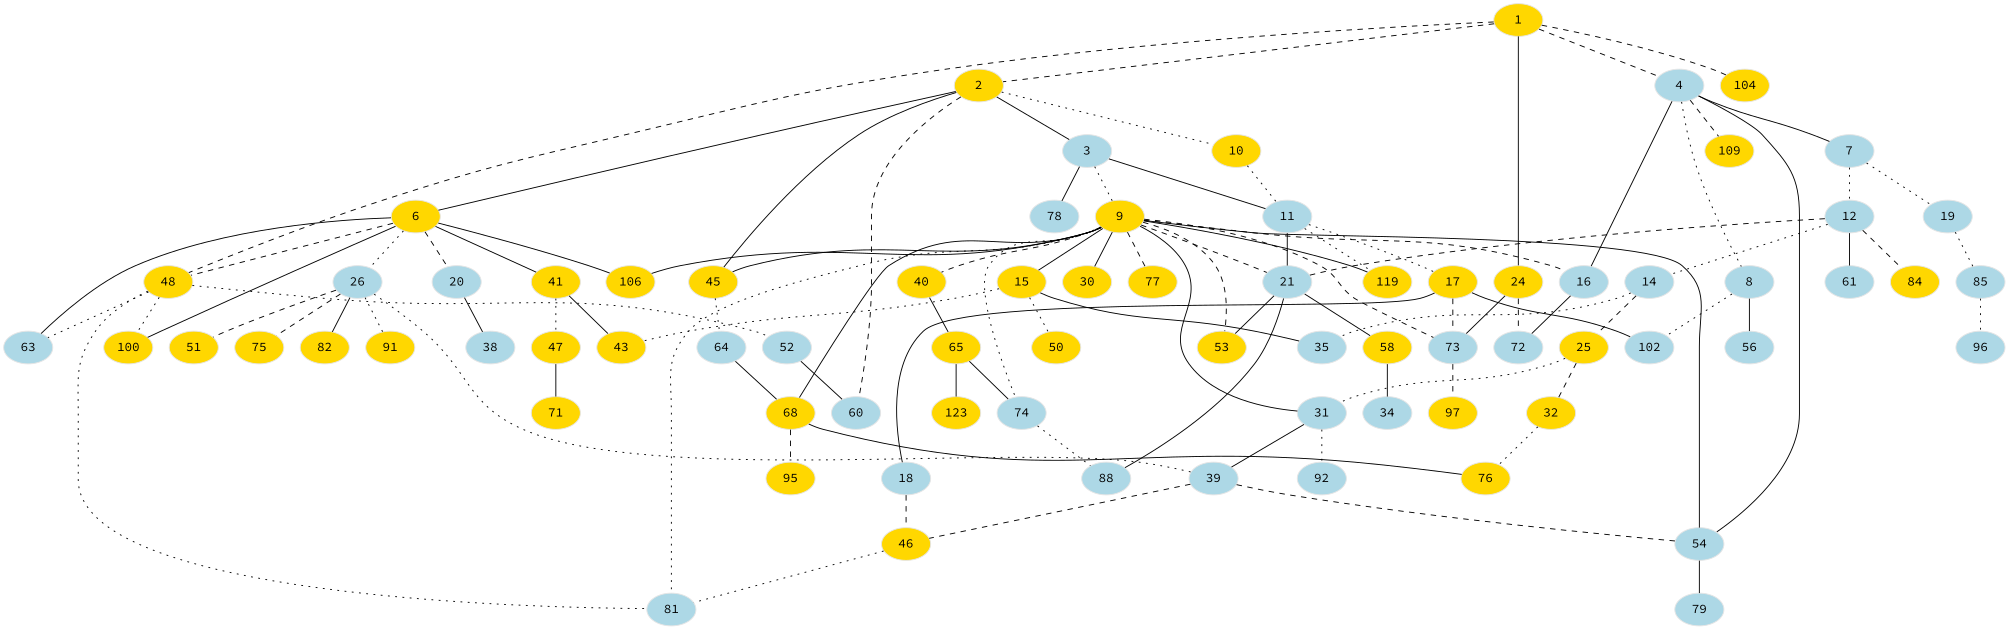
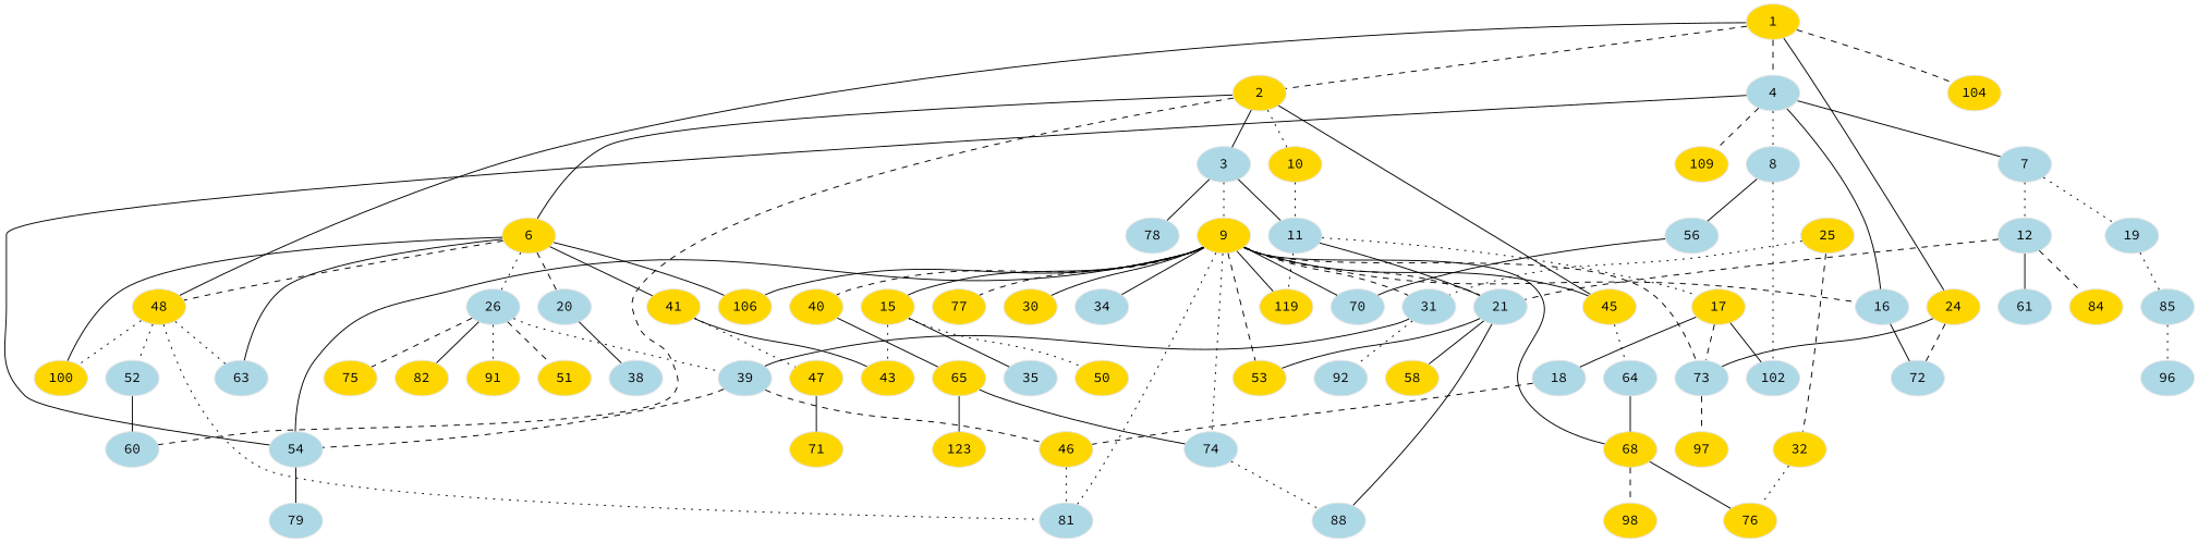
  graph {
    fontname="Source Code Pro"
    node [color=gray90 fillcolor=gold fontname="Source Code Pro" style=filled]
    edge [fontname="Source Code Pro" style=solid]
    1
    2
    4 [fillcolor=lightblue super="+5"]
    24 [super="+36"]
    48 [super="+67"]
    104
    3 [fillcolor=lightblue]
    6 [super="+37"]
    10
    45
    60 [fillcolor=lightblue]
    7 [fillcolor=lightblue]
    8 [fillcolor=lightblue super="+27"]
    16 [fillcolor=lightblue super="+69+114"]
    54 [fillcolor=lightblue super="+125+122+105+94"]
    109
    73 [fillcolor=lightblue super="+83"]
    72 [fillcolor=lightblue super="+124"]
    63 [fillcolor=lightblue super="+80+110"]
    100 [super="+103"]
    81 [fillcolor=lightblue super="+95"]
    52 [fillcolor=lightblue]
    9 [super="+113+29+13+33"]
    11 [fillcolor=lightblue super="+44"]
    78 [fillcolor=lightblue]
    20 [fillcolor=lightblue]
    26 [fillcolor=lightblue]
    41
    106 [super="+126"]
    64 [fillcolor=lightblue]
    15 [super="+28"]
    21 [fillcolor=lightblue super="+57"]
    30
    31 [fillcolor=lightblue super="+55"]
    34 [fillcolor=lightblue]
    40
    53
    68 [super="+89"]
+   70 [fillcolor=lightblue]
    74 [fillcolor=lightblue]
    77
    119
    17 [super="+108+127"]
    12 [fillcolor=lightblue super="+23"]
    19 [fillcolor=lightblue]
    56 [fillcolor=lightblue super="+86"]
    102 [fillcolor=lightblue super="+112"]
    79 [fillcolor=lightblue]
    38 [fillcolor=lightblue]
    39 [fillcolor=lightblue super="+101"]
    51 [super="+66"]
    75
    82
    91 [super="+107"]
    43
    47
-   14 [fillcolor=lightblue super="+90"]
    61 [fillcolor=lightblue super="+115"]
    84
    85 [fillcolor=lightblue]
    35 [fillcolor=lightblue]
    50
    58
    88 [fillcolor=lightblue super="+99"]
    n65 [fillcolor=lightblue label=92]
    65
    76 [super="+92"]
-   98 [label=95]
+   98
    97 [super="+118"]
    18 [fillcolor=lightblue]
    25
    32
    46 [super="+87+59"]
    96 [fillcolor=lightblue]
    123
    71
    1 -- 2 [style=dashed]
    1 -- 4 [style=dashed]
    1 -- 24
-   1 -- 48 [style=dashed]
+   1 -- 48
    1 -- 104 [style=dashed]
    2 -- 3
    2 -- 6
    2 -- 10 [style=dotted]
    2 -- 45
    2 -- 60 [style=dashed]
    4 -- 7
    4 -- 8 [style=dotted]
    4 -- 16
    4 -- 54
    4 -- 109 [style=dashed]
    24 -- 73
    24 -- 72 [style=dashed]
    48 -- 63 [style=dotted]
    48 -- 100 [style=dotted]
    48 -- 81 [style=dotted]
    48 -- 52 [style=dotted]
    3 -- 9 [style=dotted]
    3 -- 11
    3 -- 78
    6 -- 48 [style=dashed]
    6 -- 63
    6 -- 100
    6 -- 20 [style=dashed]
    6 -- 26 [style=dotted]
    6 -- 41
    6 -- 106
    10 -- 11 [style=dotted]
    45 -- 64 [style=dotted]
    7 -- 12 [style=dotted]
    7 -- 19 [style=dotted]
    8 -- 56
    8 -- 102 [style=dotted weight=2]
    16 -- 72
    54 -- 79
    73 -- 97 [style=dashed]
    52 -- 60
    9 -- 45
    9 -- 16 [style=dashed]
    9 -- 54
    9 -- 73 [style=dashed]
    9 -- 81 [style=dotted]
    9 -- 106
    9 -- 15
    9 -- 21 [style=dashed]
    9 -- 30
-   9 -- 31
-   58 -- 34 [weight=2]
+   9 -- 31 [style=dashed]
+   9 -- 34 [weight=2]
    9 -- 40 [style=dashed]
    9 -- 53 [style=dashed]
    9 -- 68
+   9 -- 70
    9 -- 74 [style=dotted]
    9 -- 77 [style=dashed]
    9 -- 119
    11 -- 21
    11 -- 119 [style=dotted]
    11 -- 17 [style=dotted]
    20 -- 38
    26 -- 39 [style=dotted]
    26 -- 51 [style=dashed]
    26 -- 75 [style=dashed]
    26 -- 82
    26 -- 91 [style=dotted]
    41 -- 43
    41 -- 47 [style=dotted]
    64 -- 68
    15 -- 43 [style=dotted]
    15 -- 35
    15 -- 50 [style=dotted]
    21 -- 53
    21 -- 58
    21 -- 88
    31 -- 39
    31 -- n65 [style=dotted]
    40 -- 65
    68 -- 76
    68 -- 98 [style=dashed]
    74 -- 88 [style=dotted]
    17 -- 73 [style=dashed]
    17 -- 102
    17 -- 18
    12 -- 21 [style=dashed]
-   12 -- 14 [style=dotted]
    12 -- 61
    12 -- 84 [style=dashed]
    19 -- 85 [style=dotted]
+   56 -- 70
    39 -- 54 [style=dashed]
    39 -- 46 [style=dashed]
    47 -- 71
-   14 -- 35 [style=dotted]
-   14 -- 25 [style=dashed]
    85 -- 96 [style=dotted]
    65 -- 74
    65 -- 123
    18 -- 46 [style=dashed]
    25 -- 31 [style=dotted]
    25 -- 32 [style=dashed]
    32 -- 76 [style=dotted]
    46 -- 81 [style=dotted]
  }
